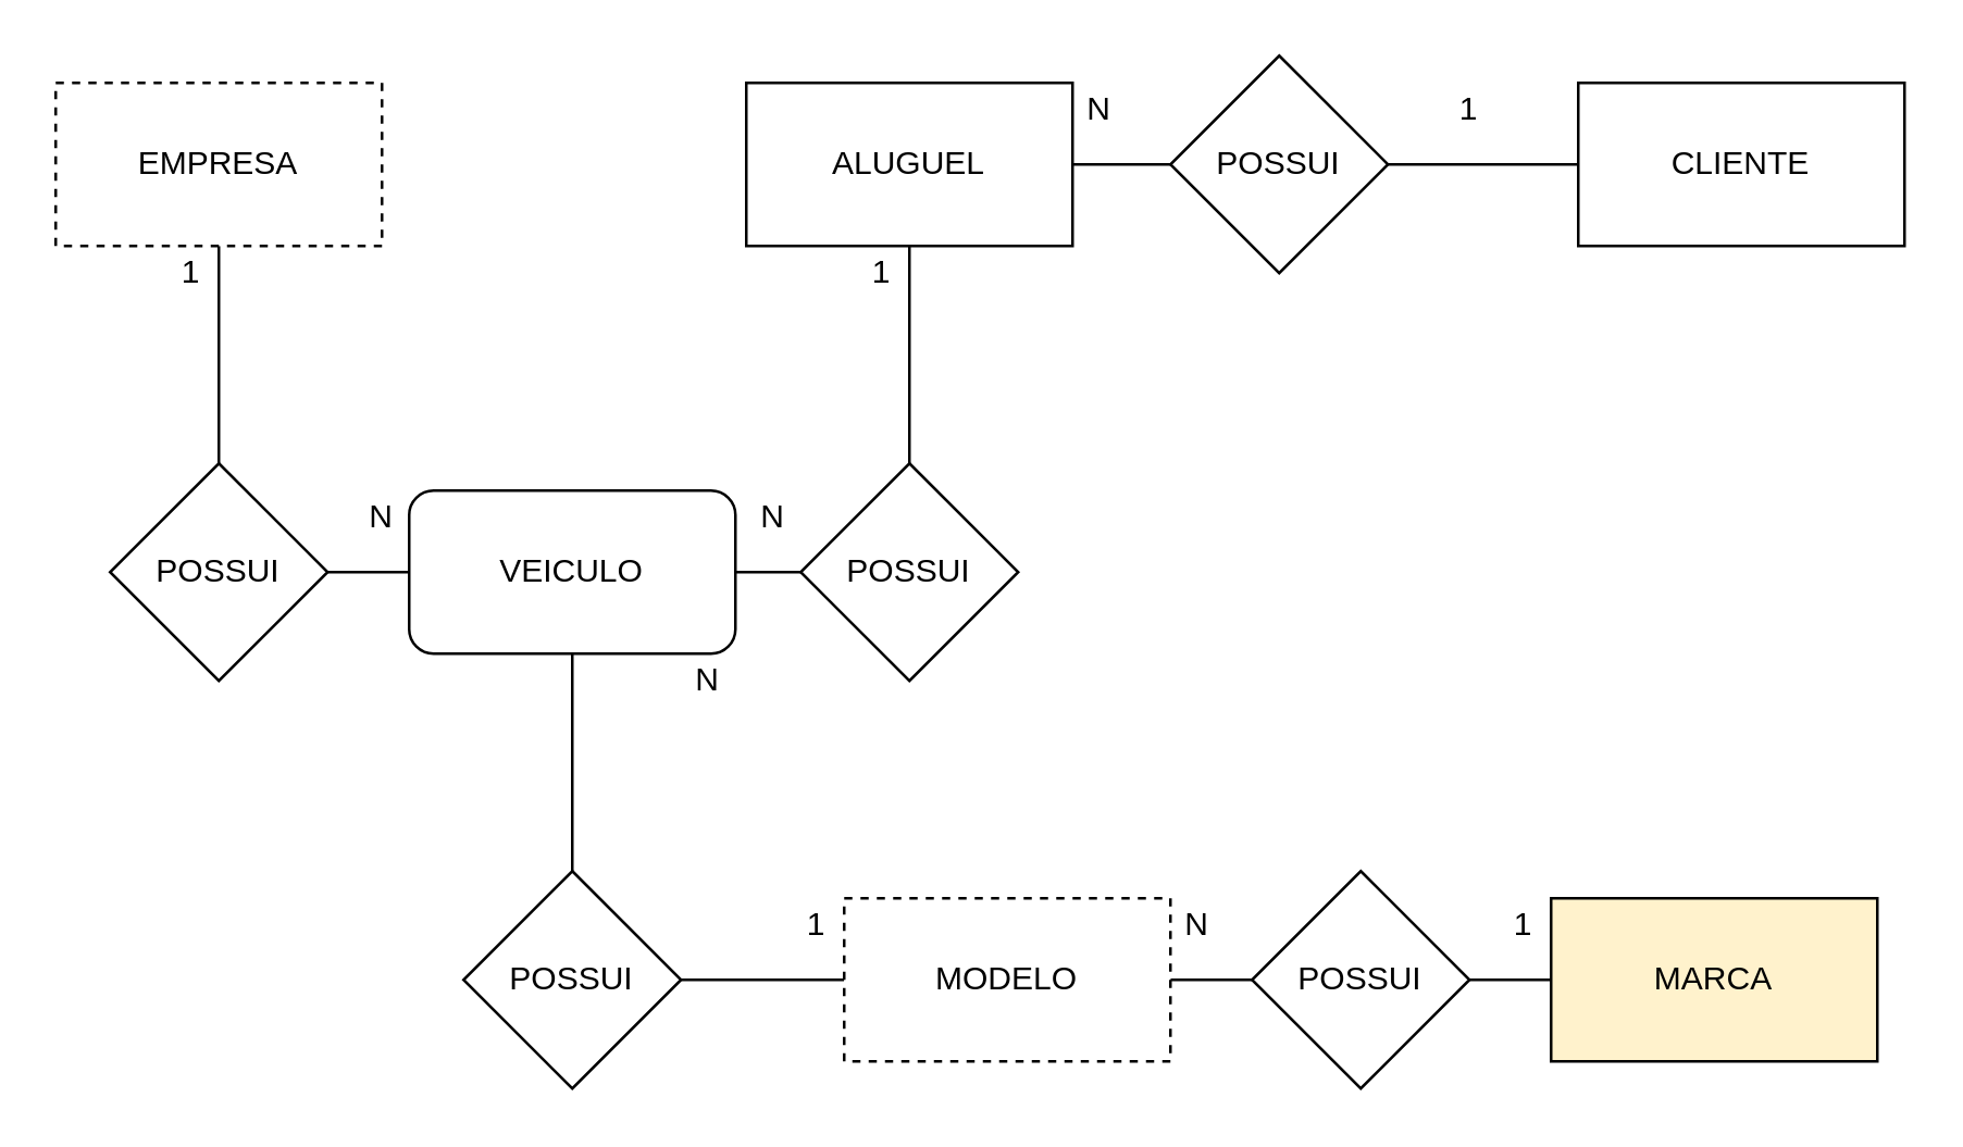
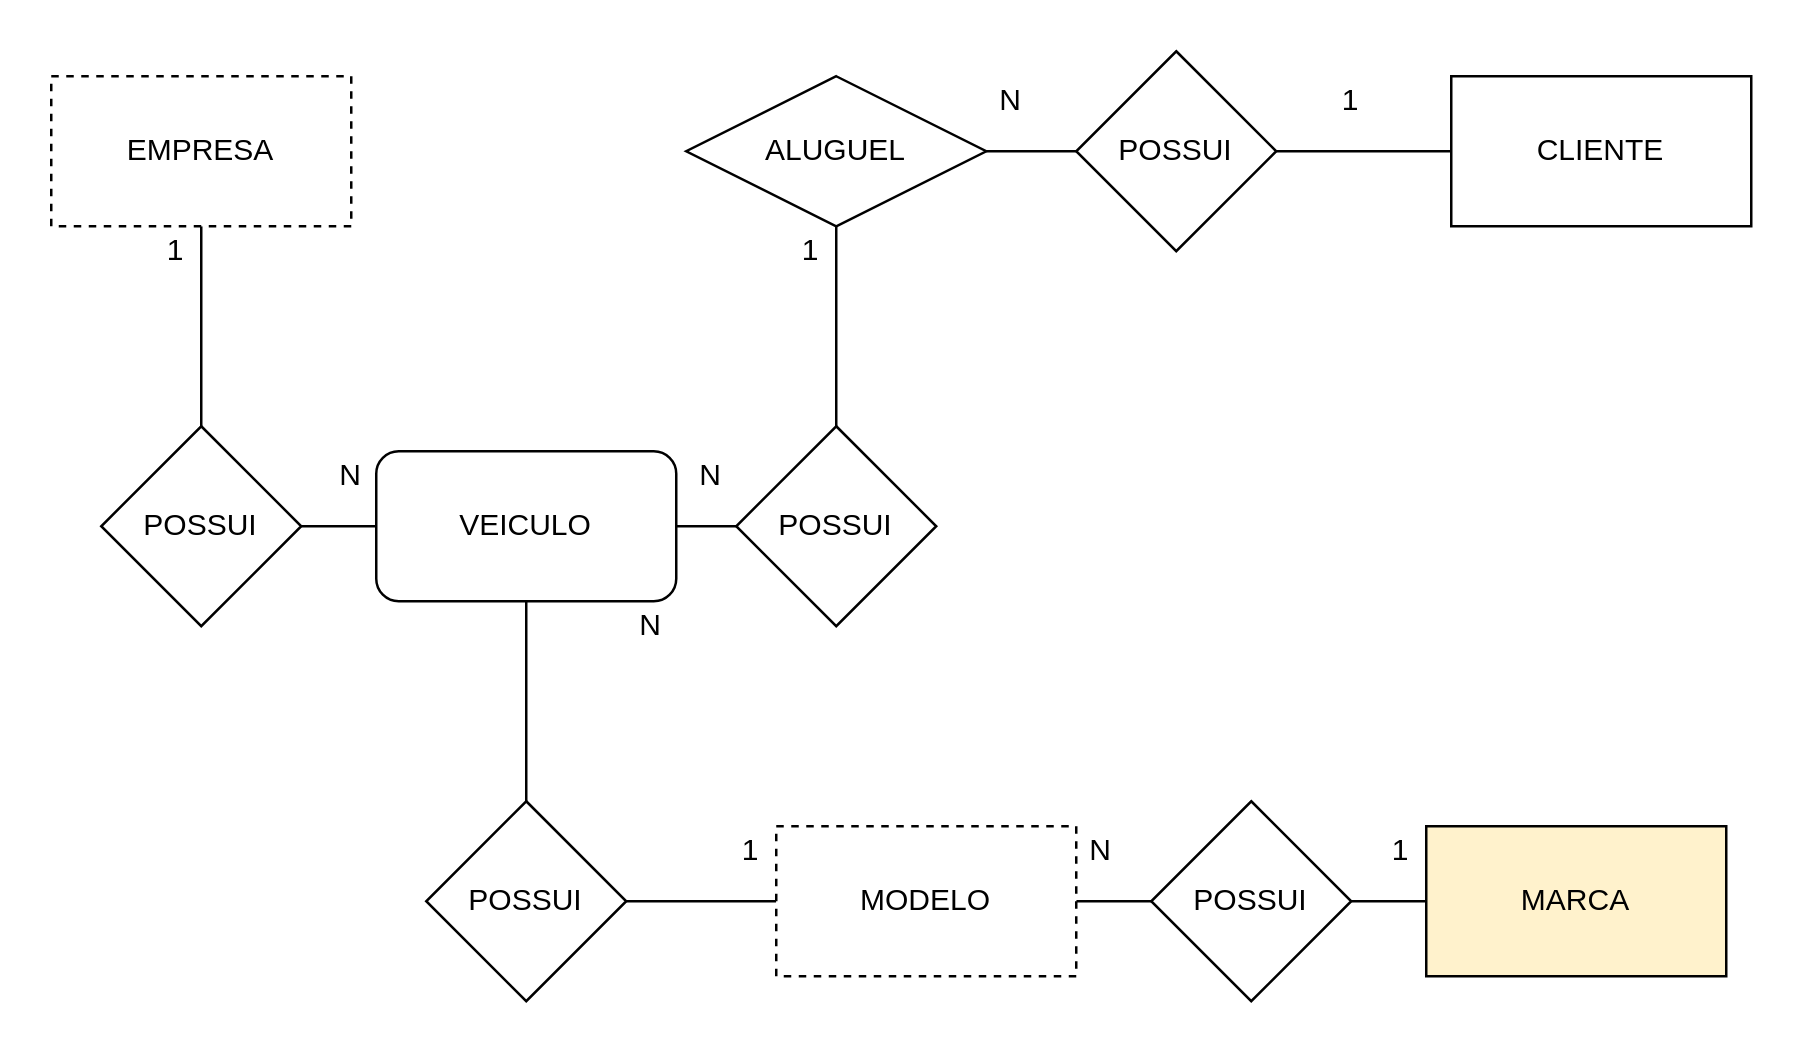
  <mxCell id="0" />
  <mxCell id="1" parent="0" />
  <mxCell id="2" value="POSSUI" style="rhombus;whiteSpace=wrap;html=1;strokeColor=#000000;" parent="1" vertex="1"><mxGeometry x="294" y="170" width="80" height="80" as="geometry" /></mxCell>
  <mxCell id="3" style="edgeStyle=orthogonalEdgeStyle;rounded=0;orthogonalLoop=1;jettySize=auto;html=1;exitX=0.5;exitY=1;exitDx=0;exitDy=0;entryX=0.5;entryY=0;entryDx=0;entryDy=0;endArrow=none;endFill=0;" edge="1" parent="1" source="4" target="15"><mxGeometry relative="1" as="geometry" /></mxCell>
  <mxCell id="4" value="EMPRESA" style="rounded=0;whiteSpace=wrap;html=1;dashed=1;" vertex="1" parent="1"><mxGeometry x="20" y="30" width="120" height="60" as="geometry" /></mxCell>
  <mxCell id="5" style="edgeStyle=orthogonalEdgeStyle;rounded=0;orthogonalLoop=1;jettySize=auto;html=1;exitX=1;exitY=0.5;exitDx=0;exitDy=0;entryX=0;entryY=0.5;entryDx=0;entryDy=0;endArrow=none;endFill=0;" edge="1" parent="1" source="7" target="2"><mxGeometry relative="1" as="geometry" /></mxCell>
  <mxCell id="6" style="edgeStyle=orthogonalEdgeStyle;rounded=0;orthogonalLoop=1;jettySize=auto;html=1;exitX=0.5;exitY=1;exitDx=0;exitDy=0;entryX=0.5;entryY=0;entryDx=0;entryDy=0;endArrow=none;endFill=0;" edge="1" parent="1" source="7" target="17"><mxGeometry relative="1" as="geometry" /></mxCell>
  <mxCell id="7" value="VEICULO" style="whiteSpace=wrap;html=1;rounded=1;" vertex="1" parent="1"><mxGeometry x="150" y="180" width="120" height="60" as="geometry" /></mxCell>
  <mxCell id="8" style="edgeStyle=orthogonalEdgeStyle;rounded=0;orthogonalLoop=1;jettySize=auto;html=1;exitX=0;exitY=0.5;exitDx=0;exitDy=0;entryX=1;entryY=0.5;entryDx=0;entryDy=0;endArrow=none;endFill=0;" edge="1" parent="1" source="9" target="13"><mxGeometry relative="1" as="geometry" /></mxCell>
  <mxCell id="9" value="CLIENTE" style="rounded=0;whiteSpace=wrap;html=1;" vertex="1" parent="1"><mxGeometry x="580" y="30" width="120" height="60" as="geometry" /></mxCell>
  <mxCell id="10" style="edgeStyle=orthogonalEdgeStyle;rounded=0;orthogonalLoop=1;jettySize=auto;html=1;exitX=0.5;exitY=1;exitDx=0;exitDy=0;entryX=0.5;entryY=0;entryDx=0;entryDy=0;endArrow=none;endFill=0;" edge="1" parent="1" source="12" target="2"><mxGeometry relative="1" as="geometry" /></mxCell>
  <mxCell id="11" style="edgeStyle=orthogonalEdgeStyle;rounded=0;orthogonalLoop=1;jettySize=auto;html=1;exitX=1;exitY=0.5;exitDx=0;exitDy=0;entryX=0;entryY=0.5;entryDx=0;entryDy=0;endArrow=none;endFill=0;" edge="1" parent="1" source="12" target="13"><mxGeometry relative="1" as="geometry" /></mxCell>
- <mxCell id="12" value="ALUGUEL" style="rounded=0;whiteSpace=wrap;html=1;" vertex="1" parent="1"><mxGeometry x="274" y="30" width="120" height="60" as="geometry" /></mxCell>
+ <mxCell id="12" value="ALUGUEL" style="rhombus;whiteSpace=wrap;html=1;" vertex="1" parent="1"><mxGeometry x="274" y="30" width="120" height="60" as="geometry" /></mxCell>
  <mxCell id="13" value="POSSUI" style="rhombus;whiteSpace=wrap;html=1;strokeColor=#000000;" vertex="1" parent="1"><mxGeometry x="430" y="20" width="80" height="80" as="geometry" /></mxCell>
  <mxCell id="14" style="edgeStyle=orthogonalEdgeStyle;rounded=0;orthogonalLoop=1;jettySize=auto;html=1;exitX=1;exitY=0.5;exitDx=0;exitDy=0;entryX=0;entryY=0.5;entryDx=0;entryDy=0;endArrow=none;endFill=0;" edge="1" parent="1" source="15" target="7"><mxGeometry relative="1" as="geometry" /></mxCell>
  <mxCell id="15" value="POSSUI" style="rhombus;whiteSpace=wrap;html=1;strokeColor=#000000;" vertex="1" parent="1"><mxGeometry x="40" y="170" width="80" height="80" as="geometry" /></mxCell>
  <mxCell id="16" style="edgeStyle=orthogonalEdgeStyle;rounded=0;orthogonalLoop=1;jettySize=auto;html=1;exitX=1;exitY=0.5;exitDx=0;exitDy=0;entryX=0;entryY=0.5;entryDx=0;entryDy=0;endArrow=none;endFill=0;" edge="1" parent="1" source="17" target="19"><mxGeometry relative="1" as="geometry" /></mxCell>
  <mxCell id="17" value="POSSUI" style="rhombus;whiteSpace=wrap;html=1;strokeColor=#000000;" vertex="1" parent="1"><mxGeometry x="170" y="320" width="80" height="80" as="geometry" /></mxCell>
  <mxCell id="18" style="edgeStyle=orthogonalEdgeStyle;rounded=0;orthogonalLoop=1;jettySize=auto;html=1;exitX=1;exitY=0.5;exitDx=0;exitDy=0;entryX=0;entryY=0.5;entryDx=0;entryDy=0;endArrow=none;endFill=0;" edge="1" parent="1" source="19" target="22"><mxGeometry relative="1" as="geometry" /></mxCell>
  <mxCell id="19" value="MODELO" style="rounded=0;whiteSpace=wrap;html=1;dashed=1;" vertex="1" parent="1"><mxGeometry x="310" y="330" width="120" height="60" as="geometry" /></mxCell>
  <mxCell id="20" value="MARCA" style="rounded=0;whiteSpace=wrap;html=1;fillColor=#fff2cc;" vertex="1" parent="1"><mxGeometry x="570" y="330" width="120" height="60" as="geometry" /></mxCell>
  <mxCell id="21" style="edgeStyle=orthogonalEdgeStyle;rounded=0;orthogonalLoop=1;jettySize=auto;html=1;exitX=1;exitY=0.5;exitDx=0;exitDy=0;entryX=0;entryY=0.5;entryDx=0;entryDy=0;endArrow=none;endFill=0;" edge="1" parent="1" source="22" target="20"><mxGeometry relative="1" as="geometry" /></mxCell>
  <mxCell id="22" value="POSSUI" style="rhombus;whiteSpace=wrap;html=1;strokeColor=#000000;" vertex="1" parent="1"><mxGeometry x="460" y="320" width="80" height="80" as="geometry" /></mxCell>
  <mxCell id="23" value="1" style="text;html=1;strokeColor=none;fillColor=none;align=center;verticalAlign=middle;whiteSpace=wrap;rounded=0;" vertex="1" parent="1"><mxGeometry x="60" y="90" width="20" height="20" as="geometry" /></mxCell>
  <mxCell id="24" value="N" style="text;html=1;strokeColor=none;fillColor=none;align=center;verticalAlign=middle;whiteSpace=wrap;rounded=0;" vertex="1" parent="1"><mxGeometry x="130" y="180" width="20" height="20" as="geometry" /></mxCell>
  <mxCell id="25" value="1" style="text;html=1;strokeColor=none;fillColor=none;align=center;verticalAlign=middle;whiteSpace=wrap;rounded=0;" vertex="1" parent="1"><mxGeometry x="530" y="30" width="20" height="20" as="geometry" /></mxCell>
  <mxCell id="26" value="N" style="text;html=1;strokeColor=none;fillColor=none;align=center;verticalAlign=middle;whiteSpace=wrap;rounded=0;" vertex="1" parent="1"><mxGeometry x="394" y="30" width="20" height="20" as="geometry" /></mxCell>
  <mxCell id="27" value="N" style="text;html=1;strokeColor=none;fillColor=none;align=center;verticalAlign=middle;whiteSpace=wrap;rounded=0;" vertex="1" parent="1"><mxGeometry x="274" y="180" width="20" height="20" as="geometry" /></mxCell>
  <mxCell id="28" value="1" style="text;html=1;strokeColor=none;fillColor=none;align=center;verticalAlign=middle;whiteSpace=wrap;rounded=0;" vertex="1" parent="1"><mxGeometry x="314" y="90" width="20" height="20" as="geometry" /></mxCell>
  <mxCell id="29" value="N" style="text;html=1;strokeColor=none;fillColor=none;align=center;verticalAlign=middle;whiteSpace=wrap;rounded=0;" vertex="1" parent="1"><mxGeometry x="430" y="330" width="20" height="20" as="geometry" /></mxCell>
  <mxCell id="30" value="1" style="text;html=1;strokeColor=none;fillColor=none;align=center;verticalAlign=middle;whiteSpace=wrap;rounded=0;" vertex="1" parent="1"><mxGeometry x="550" y="330" width="20" height="20" as="geometry" /></mxCell>
  <mxCell id="31" value="N" style="text;html=1;strokeColor=none;fillColor=none;align=center;verticalAlign=middle;whiteSpace=wrap;rounded=0;" vertex="1" parent="1"><mxGeometry x="250" y="240" width="20" height="20" as="geometry" /></mxCell>
  <mxCell id="32" value="1" style="text;html=1;strokeColor=none;fillColor=none;align=center;verticalAlign=middle;whiteSpace=wrap;rounded=0;" vertex="1" parent="1"><mxGeometry x="290" y="330" width="20" height="20" as="geometry" /></mxCell>
